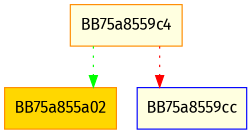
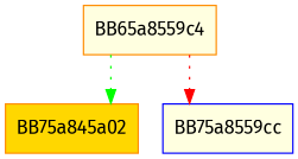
  digraph {
    fontname="Fira Sans"
    splines=ortho
    node [color=darkorange fillcolor=lightyellow fontname="Fira Sans" shape=box style=filled]
    edge [fontname="Fira Sans" style=dotted]
-   BB75a855a02 [fillcolor=gold]
-   BB75a8559c4
+   BB75a855a02 [fillcolor=gold label=BB75a845a02]
+   BB75a8559c4 [label=BB65a8559c4]
    BB75a8559cc [color=blue]
    BB75a8559c4 -> BB75a855a02 [color=green]
    BB75a8559c4 -> BB75a8559cc [color=red]
  }
